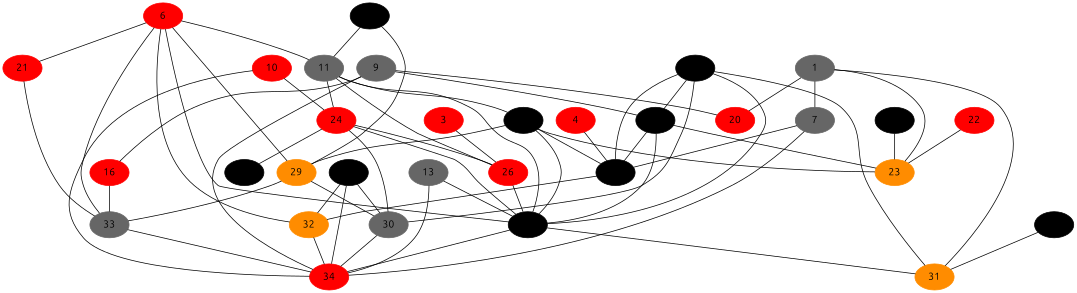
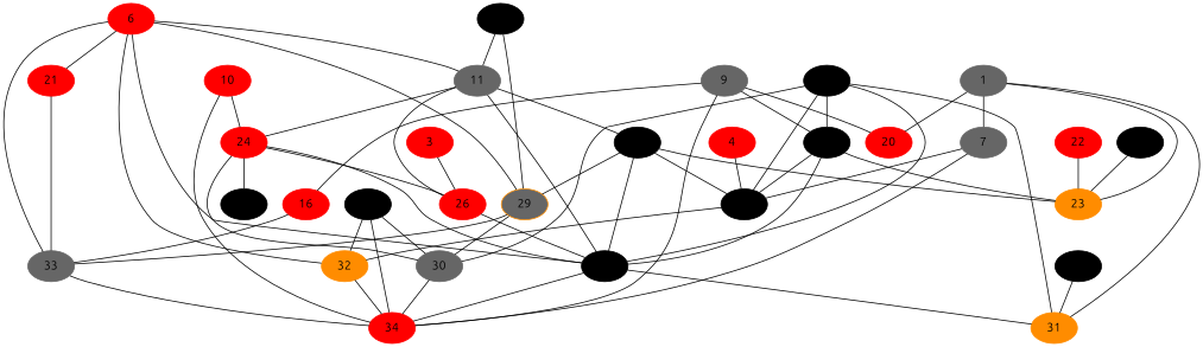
  graph {
    fontname=Ubuntu
    node [color=red fontname=Ubuntu style=filled]
    edge [fontname=Ubuntu weight=1.0]
    1 [color=gray40]
    7 [color=gray40]
    20
    23 [color=darkorange]
    31 [color=darkorange]
    34
    28 [color=black]
    32 [color=darkorange]
    2 [color=black]
    30 [color=gray40]
    3
    26
    27 [color=black]
    4
    6
    11 [color=gray40]
    21
-   29 [color=darkorange]
+   29 [color=darkorange fillcolor=gray40]
    33 [color=gray40]
    16
    24
    18 [color=black]
    8 [color=black]
    9 [color=gray40]
    19 [color=black]
    10
    25 [color=black]
    12 [color=black]
-   13 [color=gray40]
    15 [color=black]
    17 [color=black]
    22
    1 -- 7
    1 -- 20 [weight=2.0]
    1 -- 23
    1 -- 31
    7 -- 34
    7 -- 28
    28 -- 32
    32 -- 34 [weight=2.0]
    2 -- 34
    2 -- 32
    2 -- 30
    30 -- 34
    3 -- 26
    26 -- 27
    27 -- 31
    27 -- 34
    4 -- 28
    6 -- 32
    6 -- 27
    6 -- 11
    6 -- 21
    6 -- 29
    6 -- 33
    11 -- 26
    11 -- 27
    11 -- 24
    11 -- 18
    21 -- 33
    29 -- 30
    29 -- 33
    33 -- 34
    16 -- 33
    24 -- 30 [weight=2.0]
    24 -- 26
    24 -- 27
    24 -- 25
    18 -- 23
    18 -- 28
    18 -- 27
    18 -- 29
    8 -- 11
    8 -- 29
    9 -- 20
    9 -- 34
    9 -- 16
    9 -- 19
    19 -- 23
    19 -- 28
    19 -- 27
    10 -- 34
    10 -- 24
    12 -- 31
-   13 -- 34
-   13 -- 27
    15 -- 23
    17 -- 31
    17 -- 28
    17 -- 30
    17 -- 27
    17 -- 19
    22 -- 23
  }
